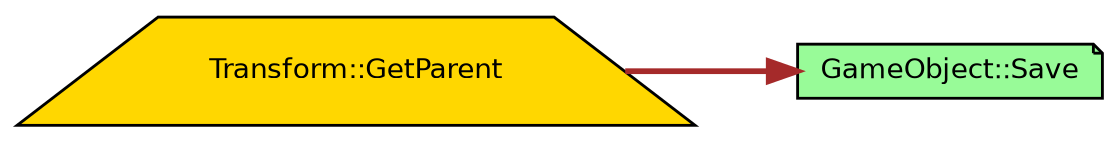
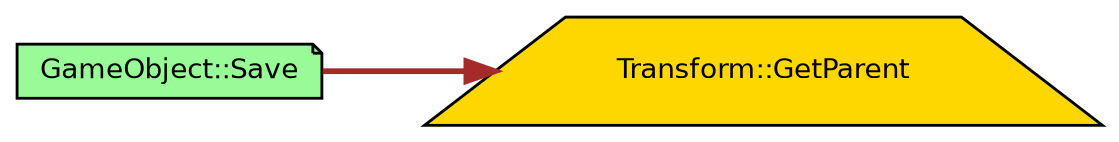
  digraph {
    rankdir=RL
    node [color=black fontname=Helvetica fontsize=10 style=filled]
    n1 [fillcolor=gold fontcolor=black height=0.2 label="Transform::GetParent" shape=trapezium width=0.4]
    n2 [fillcolor=palegreen height=0.2 label="GameObject::Save" shape=note width=0.4]
-   n2 -> n1 [color=brown dir=back fontname=Helvetica fontsize=10 labelfontname=Helvetica labelfontsize=10 style=bold]
+   n1 -> n2 [color=brown dir=back fontname=Helvetica fontsize=10 labelfontname=Helvetica labelfontsize=10 style=bold]
  }
